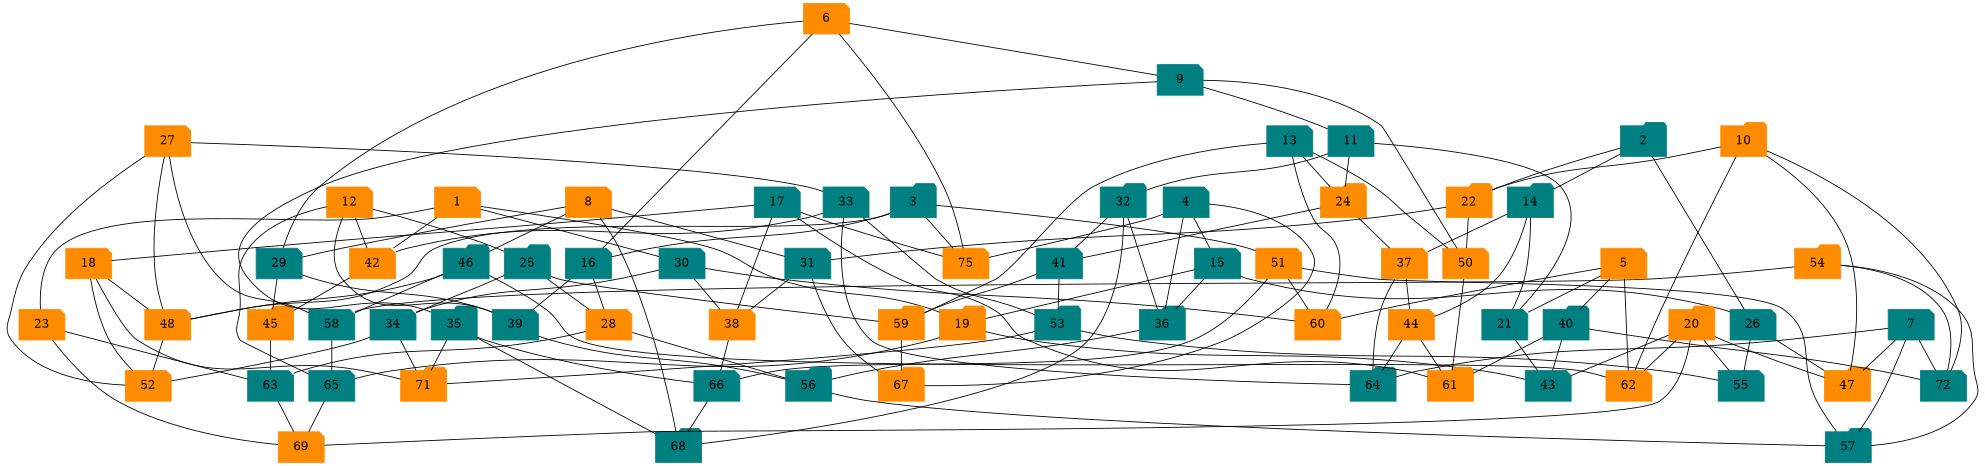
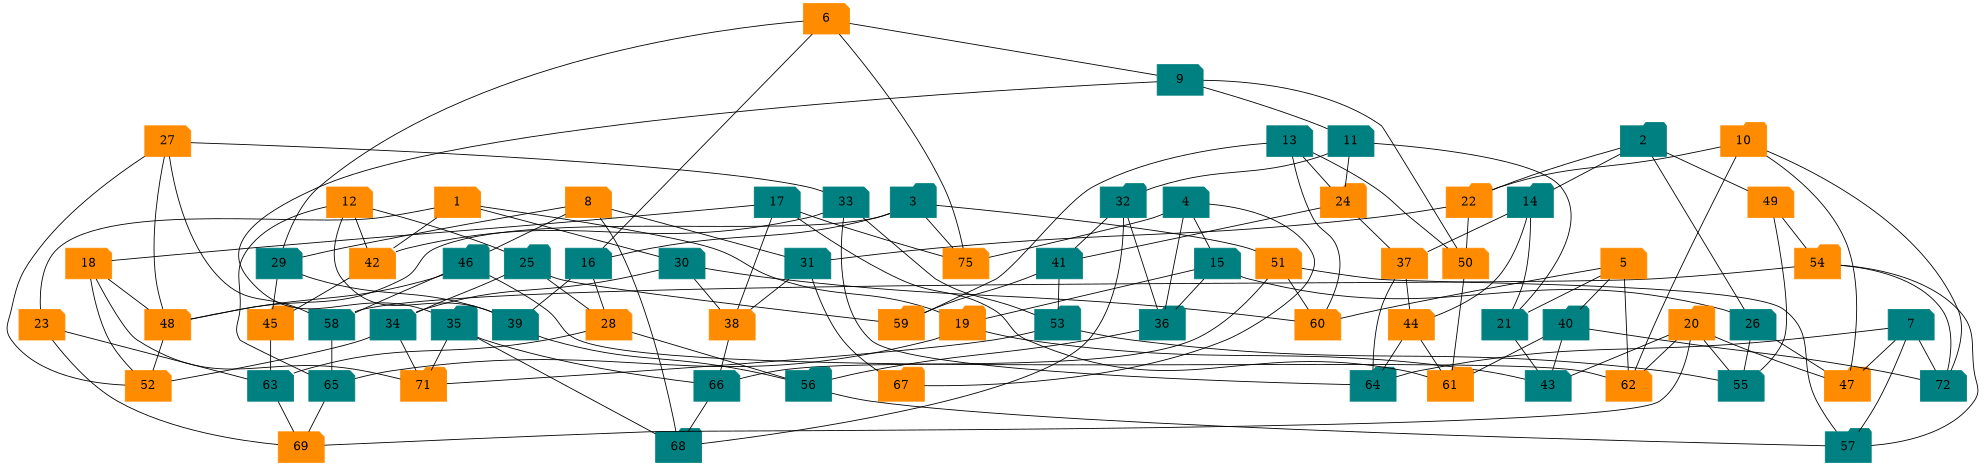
  graph {
    node [color=teal shape=note style=filled]
    1 [color=darkorange]
    19 [color=darkorange shape=folder]
    23 [color=darkorange]
    30
    42 [color=darkorange]
    65
    43
    63
    69 [color=darkorange]
    60 [color=darkorange]
    38 [color=darkorange]
    34
    45 [color=darkorange shape=folder]
    2 [shape=folder]
    14 [shape=folder]
    22 [color=darkorange shape=folder]
    26
+   49 [color=darkorange]
    21
    37 [color=darkorange]
    44 [color=darkorange]
    31
    50 [color=darkorange]
    47 [color=darkorange shape=folder]
    55
    54 [color=darkorange shape=folder]
    3 [shape=folder]
    16
    48 [color=darkorange]
    51 [color=darkorange]
    n31 [color=darkorange label=75]
    39
    28 [color=darkorange]
    52 [color=darkorange]
    57 [shape=folder]
    66
    4
    15
    36 [shape=folder]
    67 [color=darkorange shape=folder]
    56 [shape=folder]
    5 [color=darkorange]
    40 [shape=folder]
    62 [color=darkorange]
    72
    61 [color=darkorange shape=folder]
    6 [color=darkorange]
    9
    29
    11
    35 [shape=folder]
    7
    64 [shape=folder]
    8 [color=darkorange]
    46 [shape=folder]
    68 [shape=folder]
    58
    24 [color=darkorange shape=folder]
    32 [shape=folder]
    71 [color=darkorange shape=folder]
    10 [color=darkorange shape=folder]
    41
    12 [color=darkorange]
    25 [shape=folder]
    59 [color=darkorange shape=folder]
    13
    17
    18 [color=darkorange]
    20 [color=darkorange shape=folder]
    53 [shape=folder]
    27 [color=darkorange]
    33
    1 -- 19
    1 -- 23
    1 -- 30
    1 -- 42
    19 -- 65
    19 -- 43
    23 -- 63
    23 -- 69
    30 -- 60
    30 -- 38
    30 -- 34
    42 -- 45
    65 -- 69
    63 -- 69
    38 -- 66
    34 -- 52
    34 -- 71
    45 -- 63
    2 -- 14
    2 -- 22
    2 -- 26
+   2 -- 49
    14 -- 21
    14 -- 37
    14 -- 44
    22 -- 31
    22 -- 50
    26 -- 47
    26 -- 55
+   49 -- 55
+   49 -- 54
    21 -- 43
    37 -- 44
    37 -- 64
    44 -- 61
    44 -- 64
    31 -- 38
    31 -- 67
    50 -- 61
    54 -- 57
    54 -- 72
    54 -- 58
    3 -- 16
    3 -- 48
    3 -- 51
    3 -- n31
    16 -- 39
    16 -- 28
    48 -- 52
    51 -- 60
    51 -- 57
    51 -- 66
    39 -- 56
    28 -- 63
    28 -- 56
    66 -- 68
    4 -- n31
    4 -- 15
    4 -- 36
    4 -- 67
    15 -- 19
    15 -- 26
    15 -- 36
    36 -- 56
    56 -- 57
    5 -- 60
    5 -- 21
    5 -- 40
    5 -- 62
    40 -- 43
    40 -- 72
    40 -- 61
    6 -- 16
    6 -- n31
    6 -- 9
    6 -- 29
    9 -- 50
    9 -- 11
    9 -- 35
    29 -- 45
    29 -- 39
    11 -- 21
    11 -- 24
    11 -- 32
    35 -- 66
    35 -- 68
    35 -- 71
    7 -- 47
    7 -- 57
    7 -- 72
    7 -- 64
    8 -- 31
    8 -- 29
    8 -- 46
    8 -- 68
    46 -- 48
    46 -- 62
    46 -- 58
    58 -- 65
    24 -- 37
    24 -- 41
    32 -- 36
    32 -- 68
    32 -- 41
    10 -- 22
    10 -- 47
    10 -- 62
    10 -- 72
    41 -- 59
    41 -- 53
    12 -- 42
    12 -- 65
    12 -- 39
    12 -- 25
    25 -- 34
    25 -- 28
    25 -- 59
-   59 -- 67
    13 -- 60
    13 -- 50
    13 -- 24
    13 -- 59
    17 -- 38
    17 -- n31
    17 -- 61
    17 -- 18
    18 -- 48
    18 -- 52
    18 -- 71
    20 -- 43
    20 -- 69
    20 -- 47
    20 -- 55
    20 -- 62
    53 -- 55
    53 -- 71
    27 -- 48
    27 -- 52
    27 -- 58
    27 -- 33
    33 -- 42
    33 -- 64
    33 -- 53
  }
